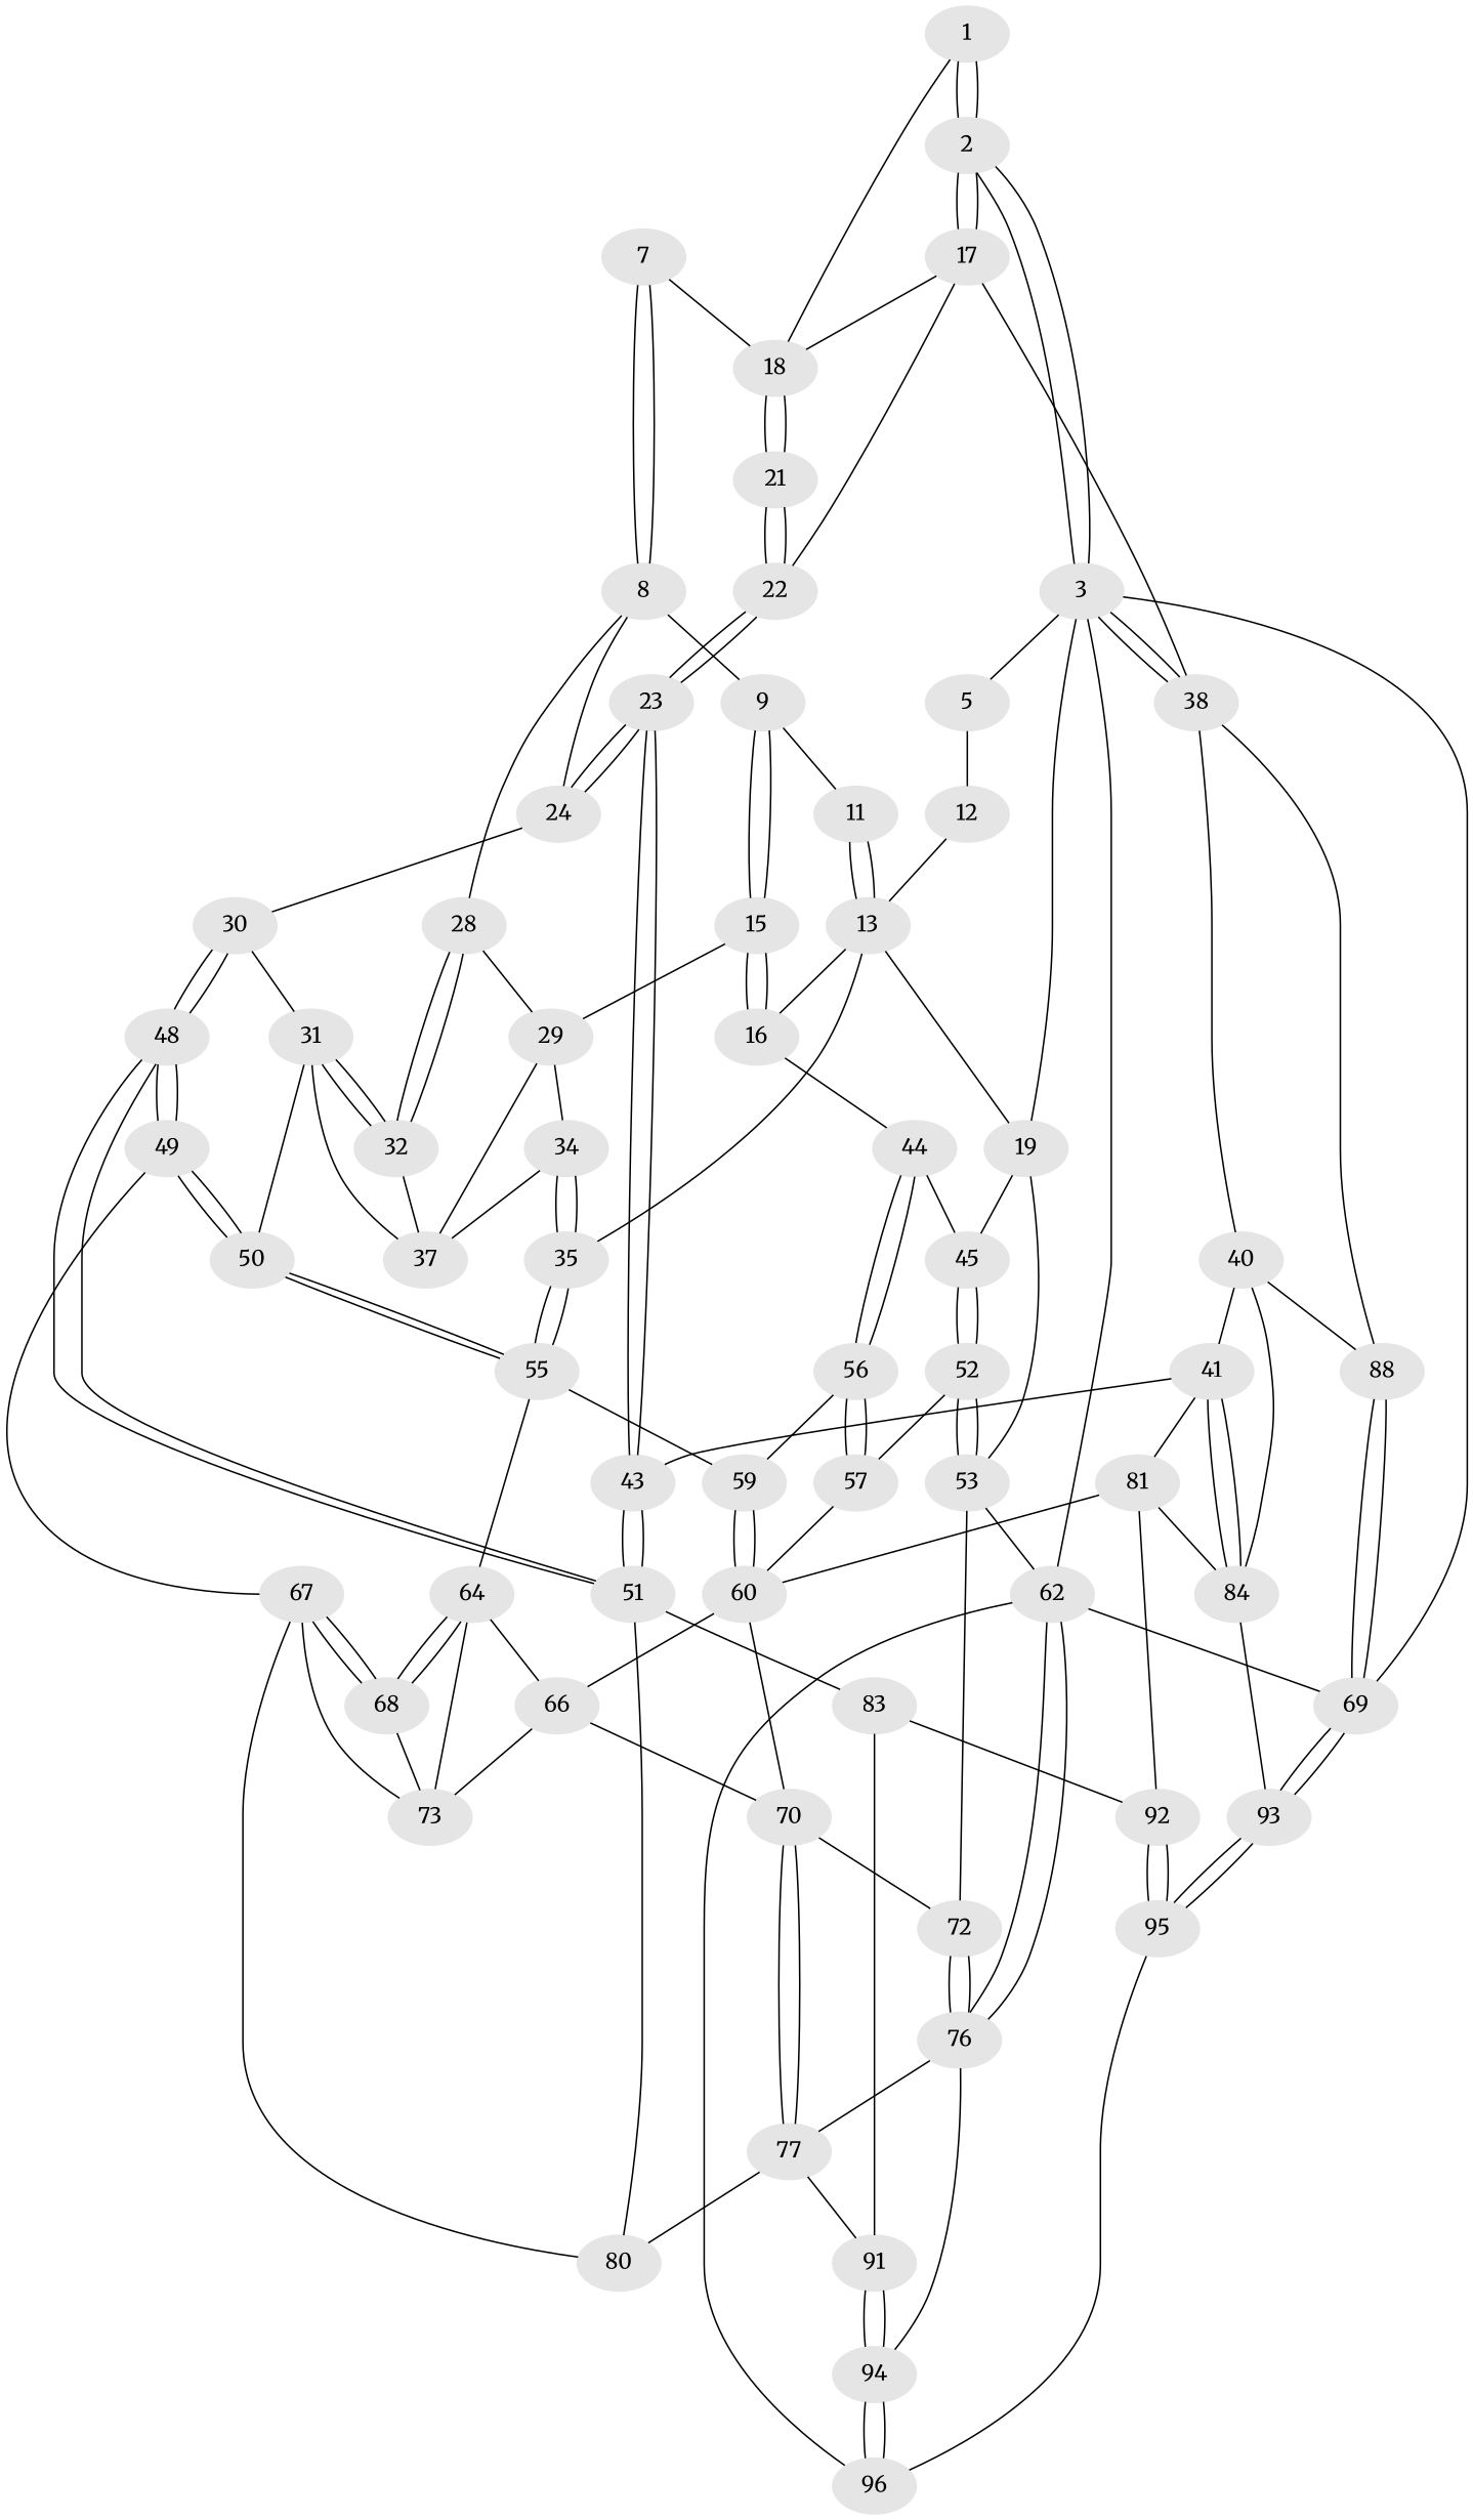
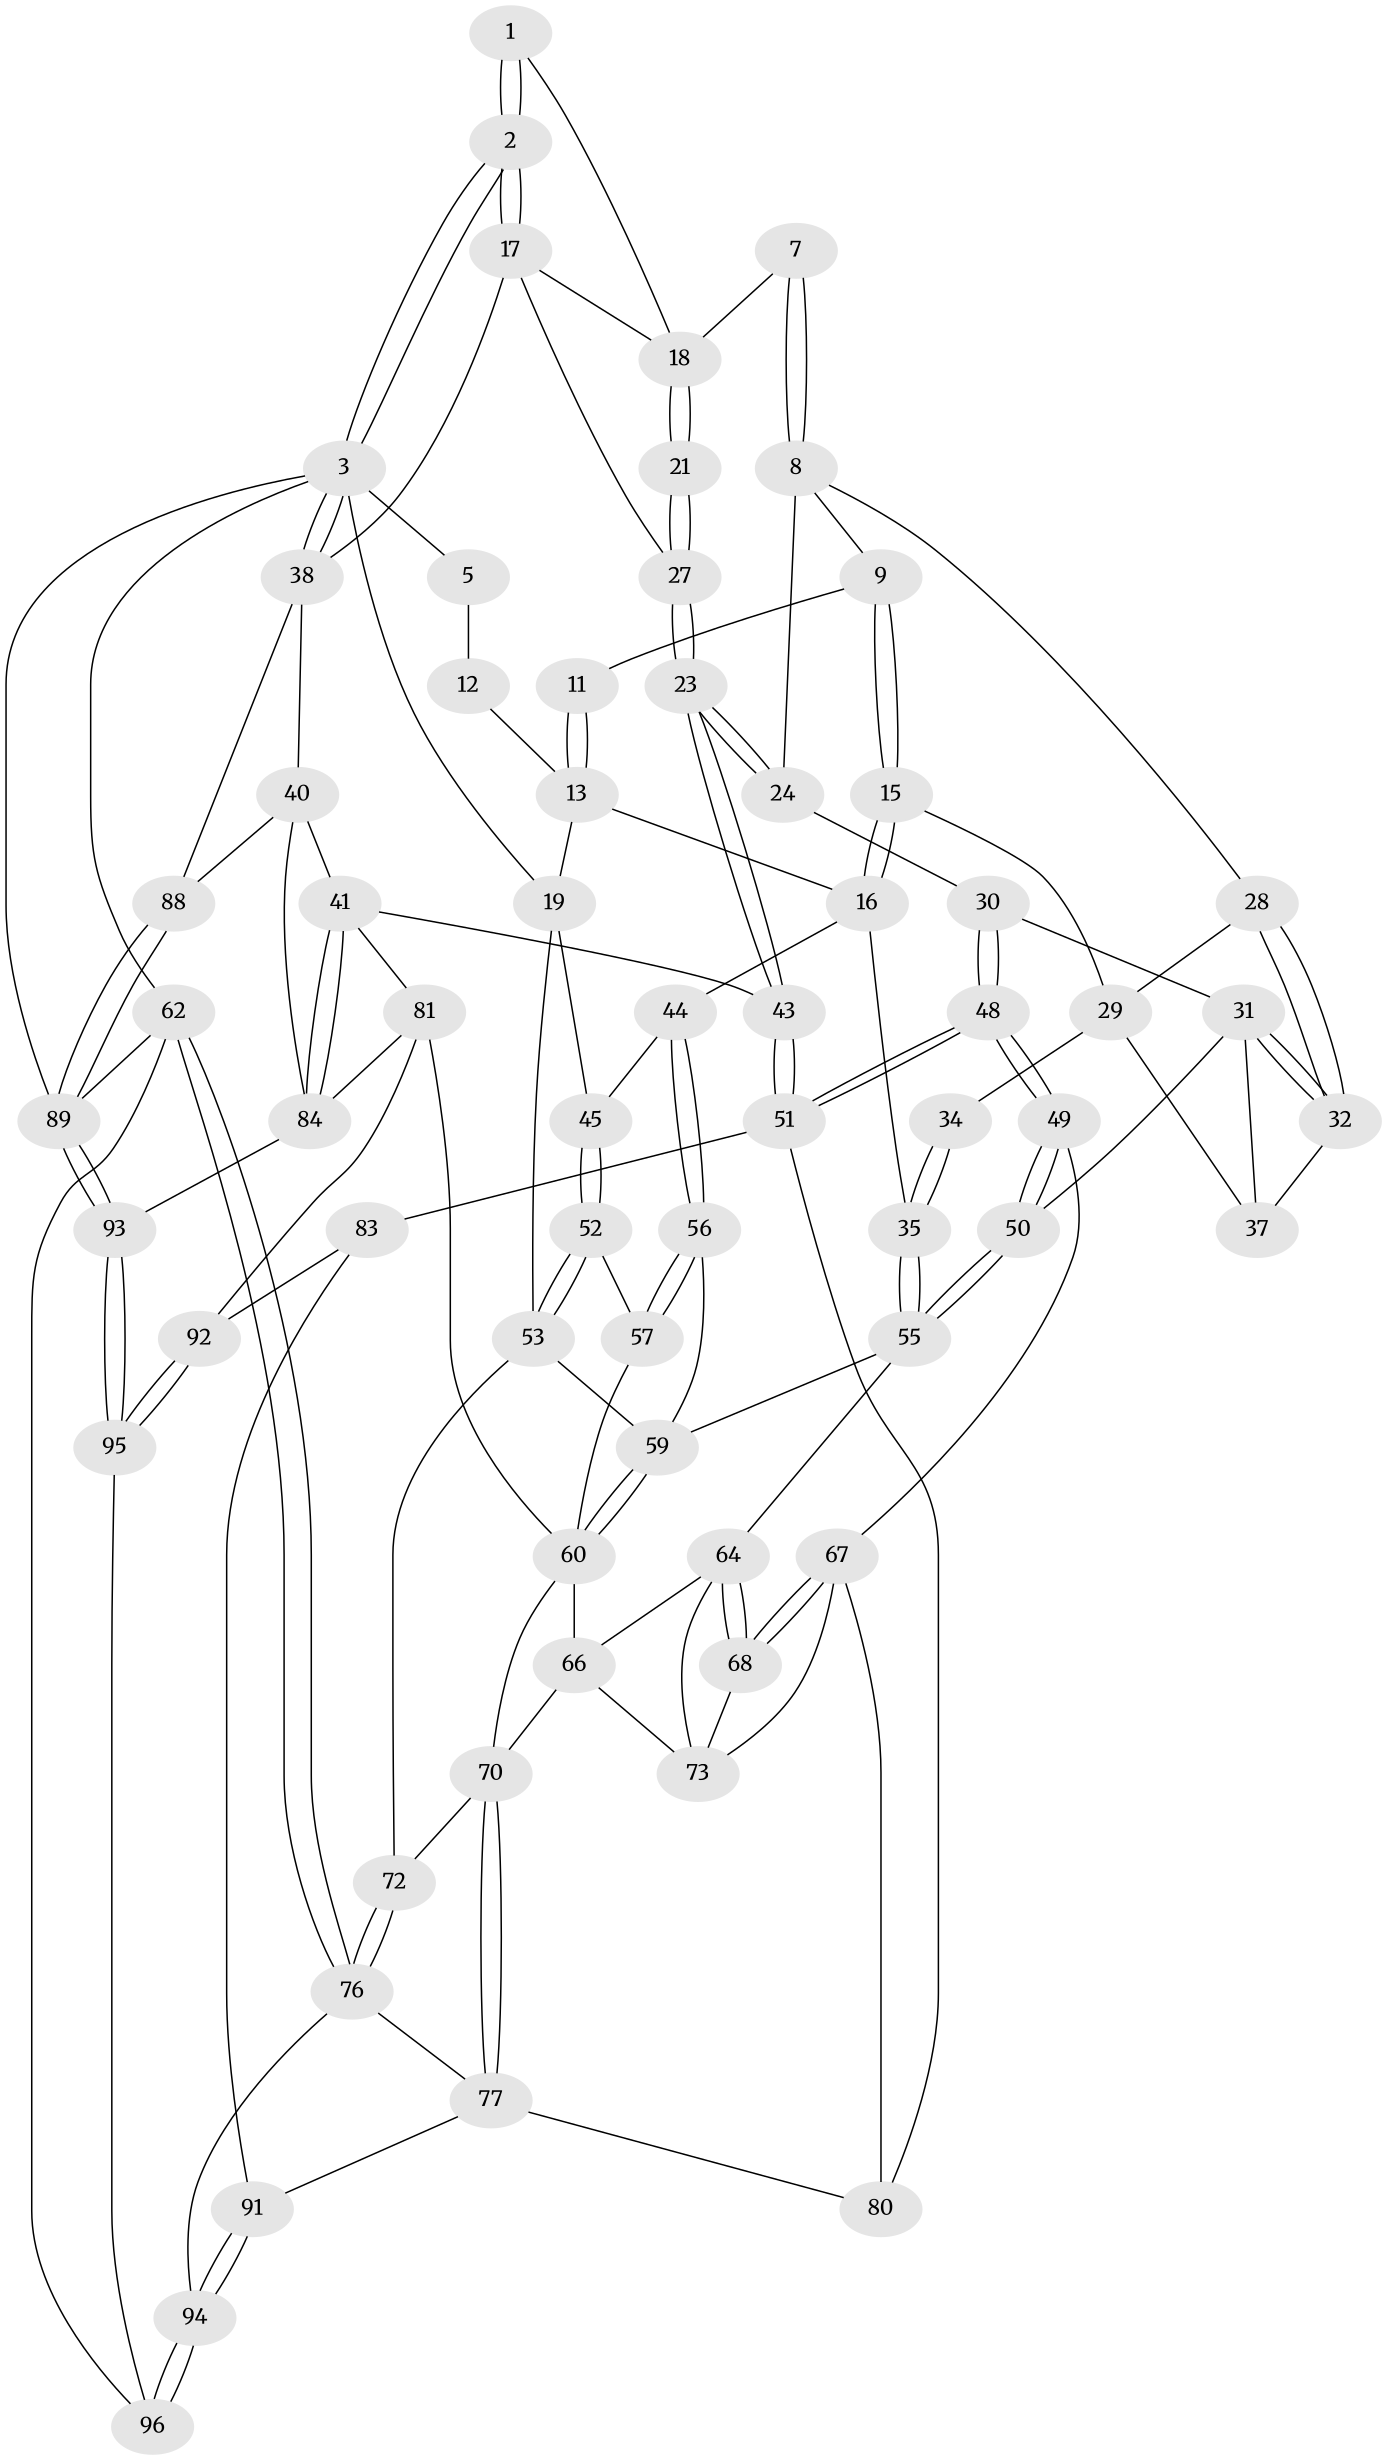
  graph {
    fontname=Merriweather
    node [color=gray90 fontname=Merriweather style=filled]
    edge [fontname=Merriweather]
    1
    2
    18
    3 [super="+4"]
    17 [super="+26"]
    8 [super="+25"]
    7
    5
    19 [super="+20"]
    38 [super="+39"]
    62 [super="+63"]
-   89 [label=69]
-   22 [super="+27"]
+   89
+   22 [super="+27" label=27]
    12
    45
    53 [super="+54"]
    40 [super="+87"]
    88
    76 [super="+78"]
    96
    93
    13 [super="+14"]
    9 [super="+10"]
    11
    15
    24
    28
    21
    30
    29 [super="+33"]
    32
    16 [super="+36"]
    35
    44
    34
    37 [super="+46"]
    55 [super="+58"]
    56
    23
    52
    72
    43
    51 [super="+79"]
    31 [super="+47"]
    48
    50
    49
    59
    64 [super="+65"]
    41 [super="+42"]
    84 [super="+85"]
    81 [super="+82"]
    60 [super="+61"]
    92
    80
    83 [super="+90"]
    57
    67 [super="+75"]
    68
    73 [super="+74"]
    91
    66 [super="+69"]
    70 [super="+71"]
    77 [super="+86"]
    94
    95
    1 -- 2
    1 -- 2
    1 -- 18
    2 -- 3
    2 -- 3
    2 -- 17
    2 -- 17
    18 -- 21
    18 -- 21
    3 -- 5
    3 -- 19
    3 -- 38
    3 -- 38
    3 -- 62
    3 -- 89
    17 -- 18
    17 -- 38
    17 -- 22
    8 -- 9
    8 -- 24
    8 -- 28
    7 -- 18
    7 -- 8
    7 -- 8
    5 -- 12
    19 -- 45
    19 -- 53
    38 -- 40
    38 -- 88
    62 -- 89
    62 -- 76
    62 -- 76
    62 -- 96
    89 -- 93
    89 -- 93
    22 -- 23
    22 -- 23
    12 -- 13
    45 -- 52
    45 -- 52
-   53 -- 62
+   53 -- 59
    53 -- 72
    40 -- 88
    40 -- 41
    40 -- 84
    88 -- 89
    88 -- 89
    76 -- 77
    76 -- 94
    93 -- 95
    93 -- 95
    13 -- 19
    13 -- 16
    9 -- 11
    9 -- 15
    9 -- 15
    11 -- 13
    11 -- 13
    15 -- 29
    15 -- 16
    15 -- 16
    24 -- 30
    28 -- 29
    28 -- 32
    28 -- 32
    21 -- 22 [weight=2]
    21 -- 22
    30 -- 31
    30 -- 48
    30 -- 48
    29 -- 34
    29 -- 37
    32 -- 37
-   13 -- 35
+   16 -- 35
    16 -- 44
    35 -- 55
    35 -- 55
    44 -- 45
    44 -- 56
    44 -- 56
    34 -- 35
    34 -- 35
-   34 -- 37
    55 -- 59
    55 -- 64
    56 -- 59
    56 -- 57
    56 -- 57
    23 -- 24
    23 -- 24
    23 -- 43
    23 -- 43
    52 -- 53
    52 -- 53
    52 -- 57
    72 -- 76
    72 -- 76
    43 -- 51
    43 -- 51
    51 -- 80
    51 -- 83
    31 -- 32
    31 -- 32
    31 -- 37
    31 -- 50
    48 -- 51
    48 -- 51
    48 -- 49
    48 -- 49
    50 -- 55
    50 -- 55
    49 -- 50
    49 -- 50
    49 -- 67
    59 -- 60
    59 -- 60
    64 -- 68
    64 -- 68
    64 -- 73
    64 -- 66
    41 -- 43
    41 -- 84
    41 -- 84
    41 -- 81
    84 -- 93
    81 -- 84
    81 -- 60
    81 -- 92
    60 -- 66
    60 -- 70
    92 -- 95
    92 -- 95
    83 -- 92
    83 -- 91
    57 -- 60
    67 -- 80
    67 -- 68
    67 -- 68
    67 -- 73
    68 -- 73
    91 -- 94
    91 -- 94
    66 -- 73
    66 -- 70
    70 -- 72
    70 -- 77
    70 -- 77
    77 -- 80
    77 -- 91
    94 -- 96
    94 -- 96
    95 -- 96
  }
